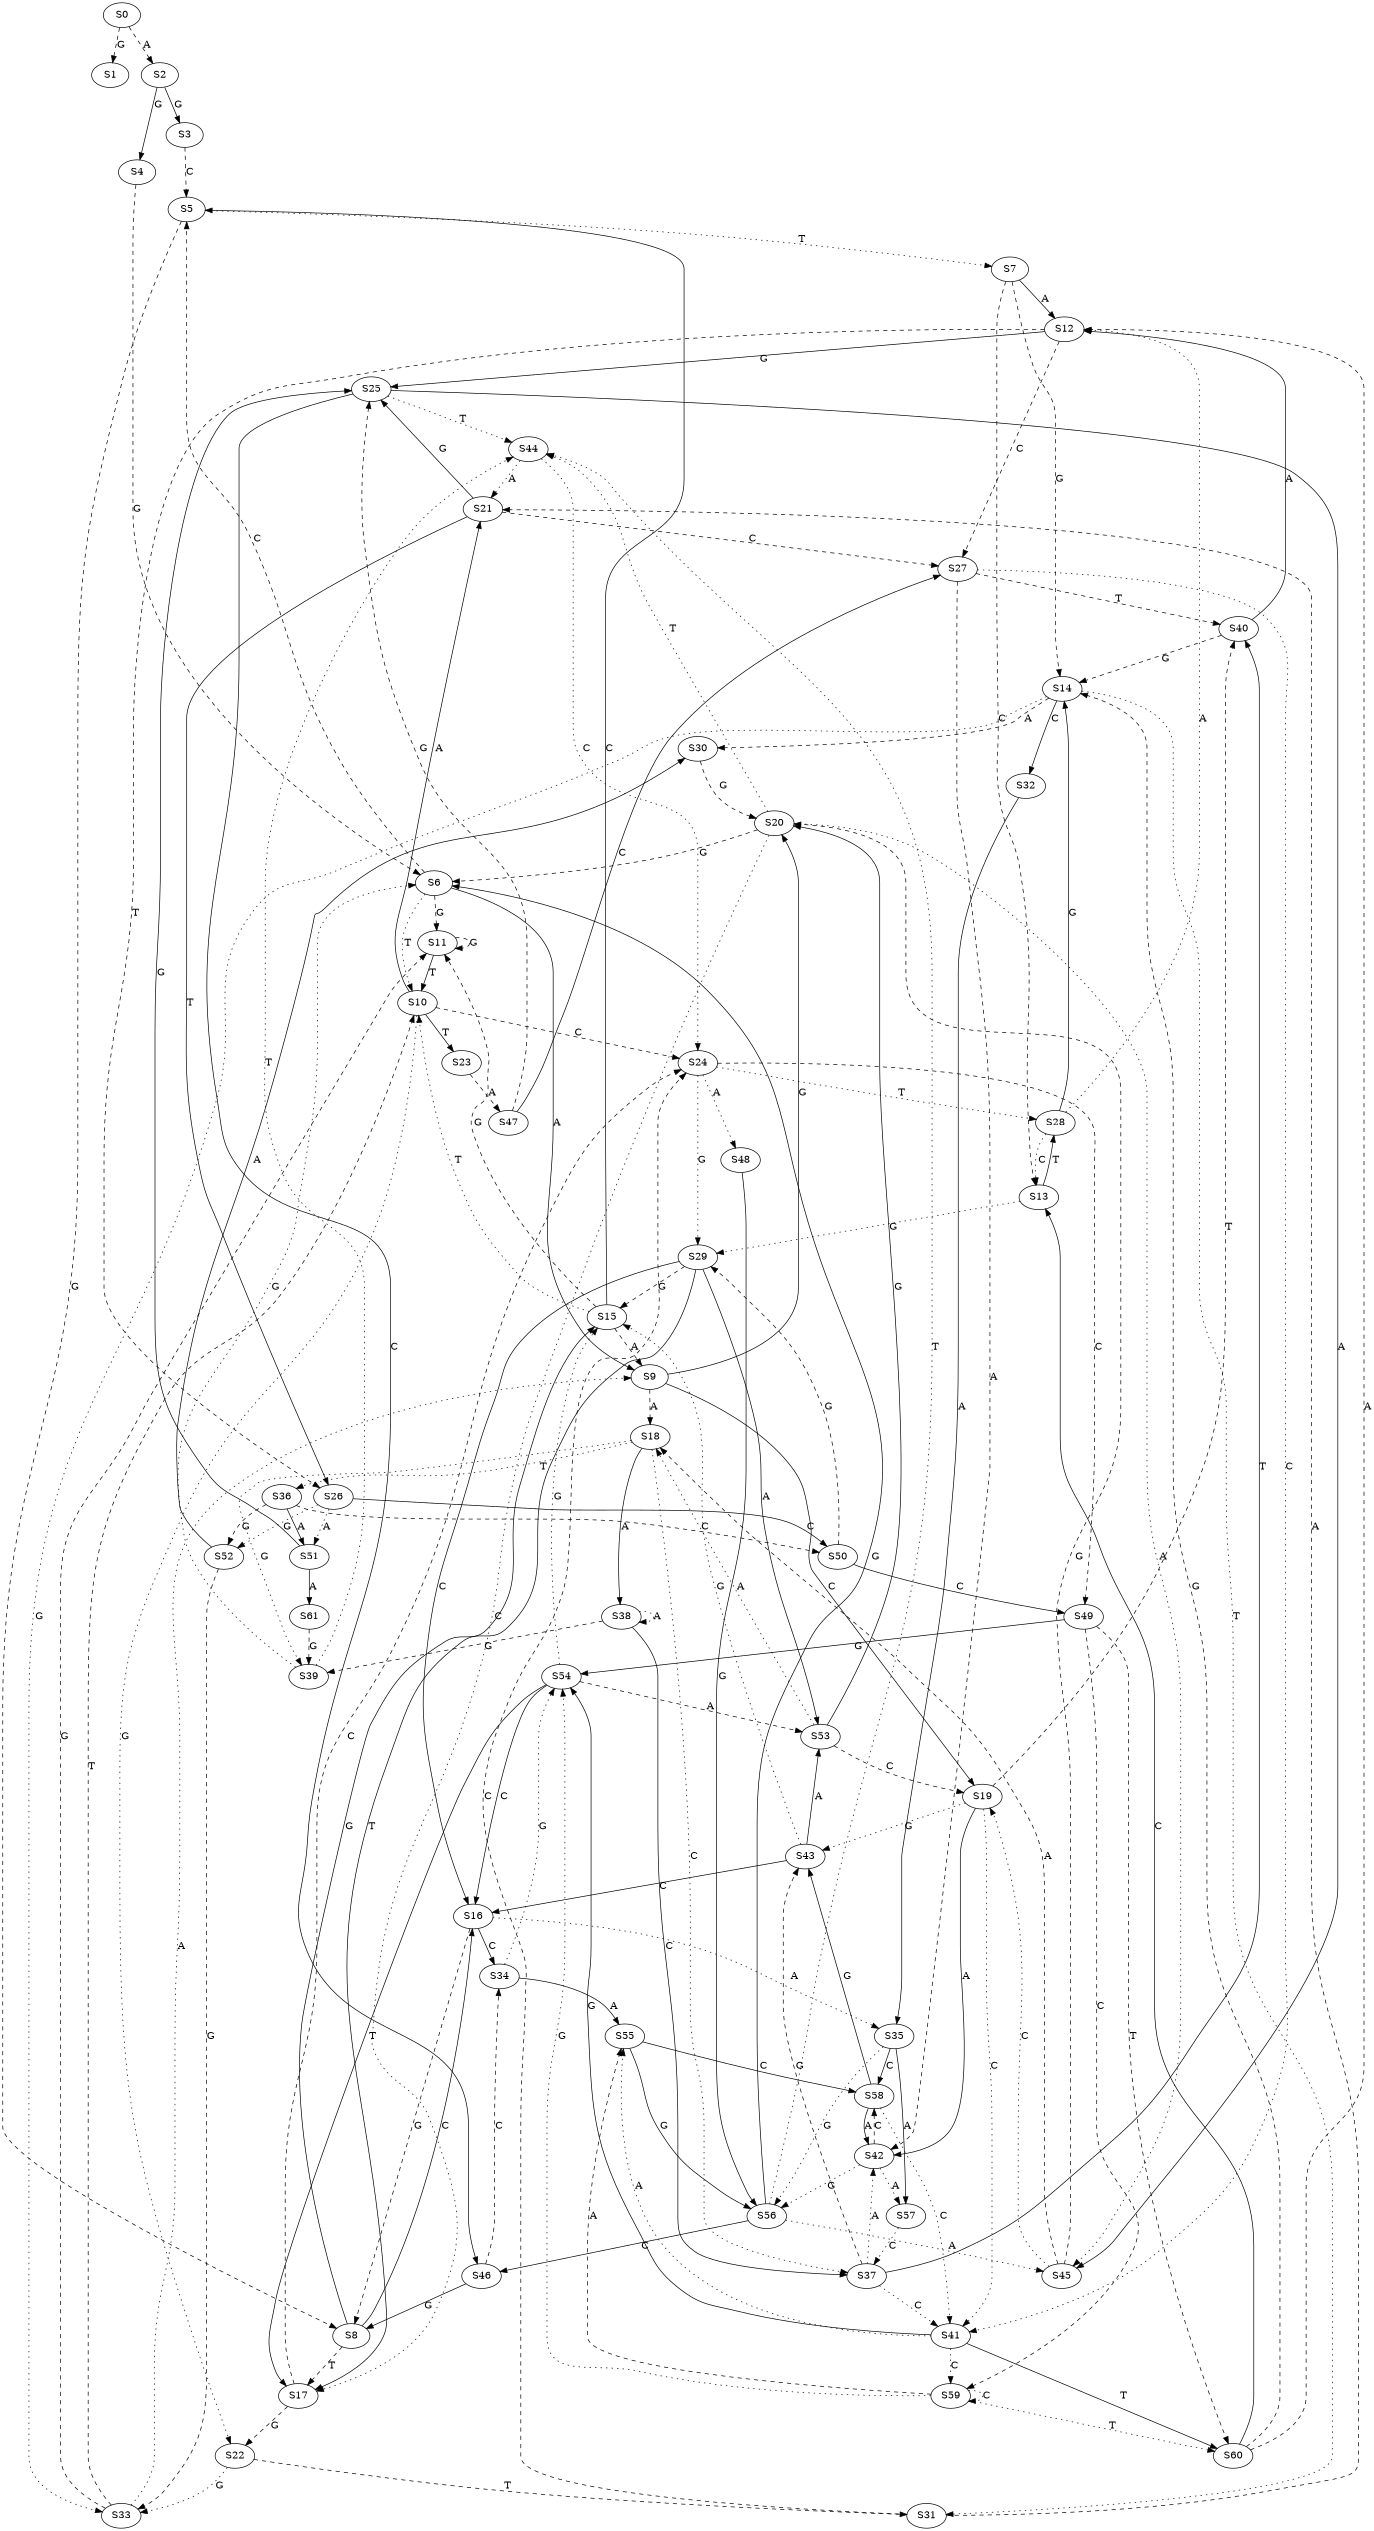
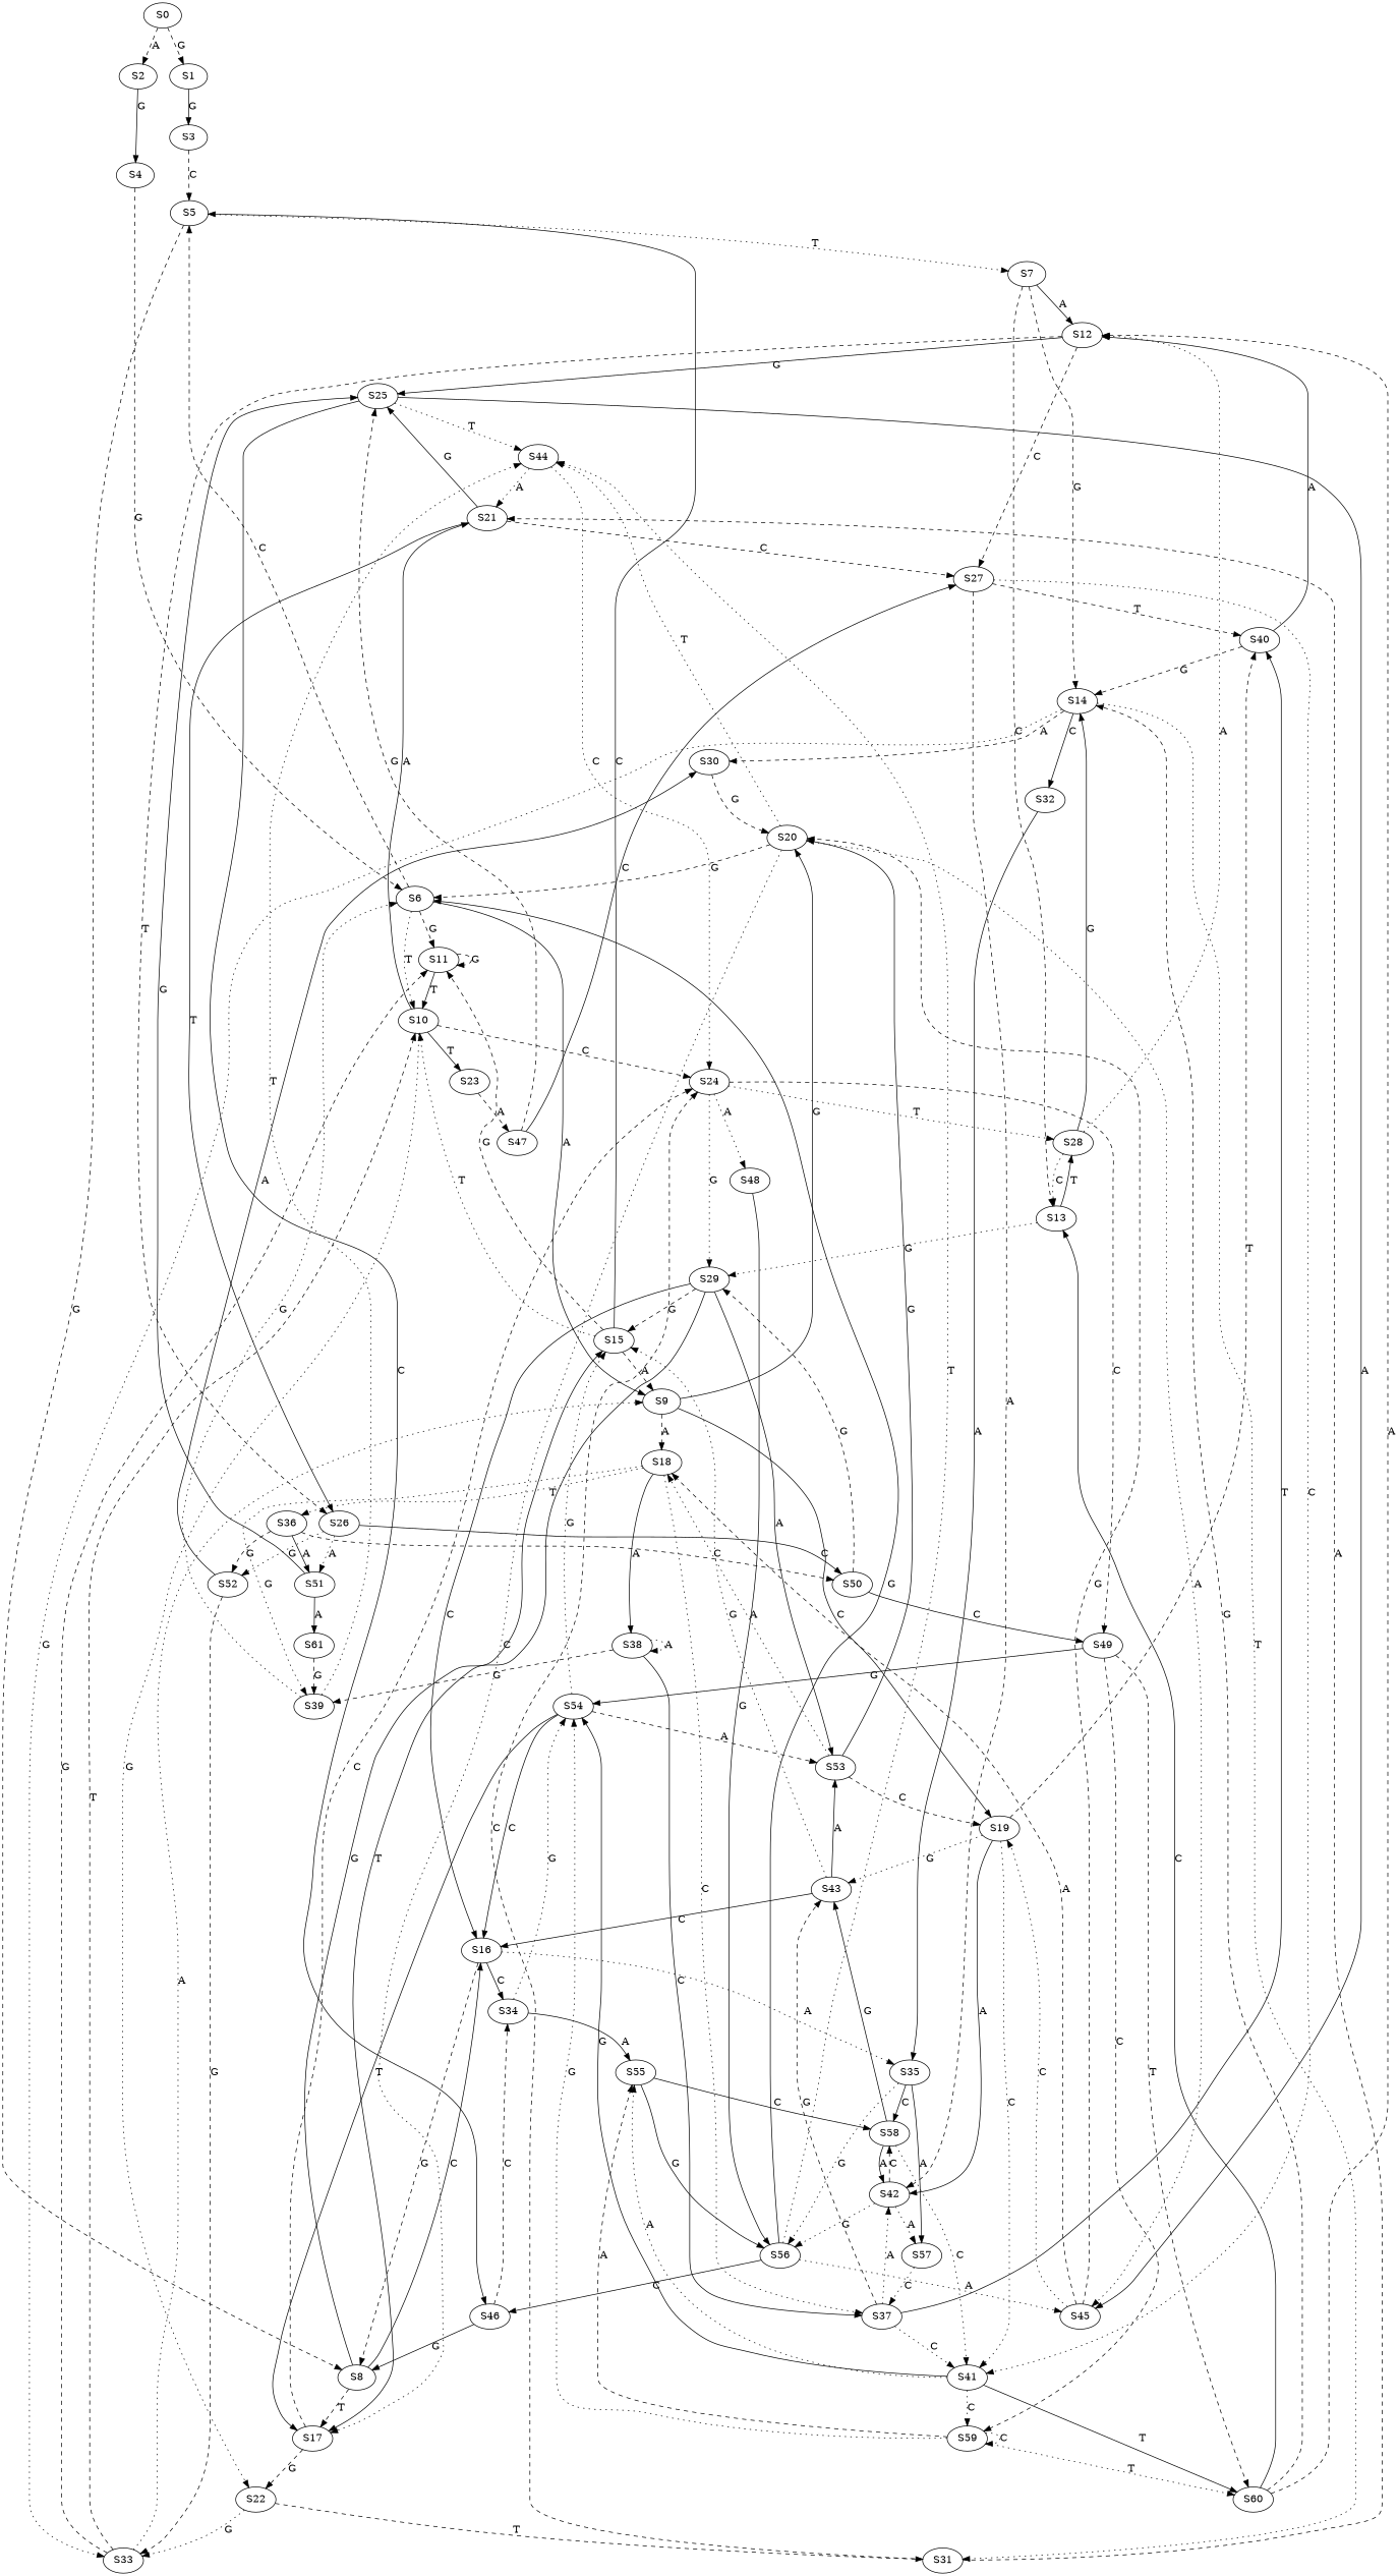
  strict digraph {
    edge [style=solid]
    S0
    S1
    S2
    S3
    S4
    S5
    S6
    S7
    S8
    S9
    S10
    S11
    S12
    S13
    S14
    S15
    S16
    S17
    S18
    S19
    S20
    S21
    S22
    S23
    S24
    S25
    S26
    S27
    S28
    S29
    S30
    S31
    S32
    S33
    S34
    S35
    S36
    S37
    S38
    S39
    S40
    S41
    S42
    S43
    S44
    S45
    S47
    S48
    S49
    S46
    S50
    S51
    S52
    S53
    S54
    S55
    S56
    S57
    S58
    S59
    S60
    S61
    S0 -> S1 [label=G style=dashed]
    S0 -> S2 [label=A style=dashed]
-   S2 -> S3 [label=G]
+   S1 -> S3 [label=G]
    S2 -> S4 [label=G]
    S3 -> S5 [label=C style=dashed]
    S4 -> S6 [label=G style=dashed]
    S5 -> S7 [label=T style=dotted]
    S5 -> S8 [label=G style=dashed]
    S6 -> S5 [label=C style=dashed]
    S6 -> S9 [label=A]
    S6 -> S10 [label=T style=dotted]
    S6 -> S11 [label=G style=dashed]
    S7 -> S12 [label=A]
    S7 -> S13 [label=C style=dashed]
    S7 -> S14 [label=G style=dashed]
    S8 -> S15 [label=G]
    S8 -> S16 [label=C]
    S8 -> S17 [label=T style=dashed]
    S9 -> S18 [label=A style=dashed]
    S9 -> S19 [label=C]
    S9 -> S20 [label=G]
    S10 -> S21 [label=A]
    S10 -> S22 [label=G style=dotted]
    S10 -> S23 [label=T]
    S10 -> S24 [label=C style=dashed]
    S11 -> S10 [label=T]
    S11 -> S11 [label=G style=dashed]
    S12 -> S25 [label=G]
    S12 -> S26 [label=T style=dashed]
    S12 -> S27 [label=C style=dashed]
    S13 -> S28 [label=T]
    S13 -> S29 [label=G style=dotted]
    S14 -> S30 [label=A style=dashed]
    S14 -> S31 [label=T style=dotted]
    S14 -> S32 [label=C]
    S14 -> S33 [label=G style=dotted]
    S15 -> S5 [label=C]
    S15 -> S9 [label=A style=dashed]
    S15 -> S10 [label=T style=dotted]
    S15 -> S11 [label=G style=dashed]
    S16 -> S8 [label=G style=dashed]
    S16 -> S34 [label=C]
    S16 -> S35 [label=A style=dotted]
    S17 -> S22 [label=G style=dashed]
    S17 -> S24 [label=C style=dashed]
    S18 -> S36 [label=T style=dotted]
    S18 -> S37 [label=C style=dotted]
    S18 -> S38 [label=A]
    S18 -> S39 [label=G style=dotted]
    S19 -> S40 [label=T style=dashed]
    S19 -> S41 [label=C style=dotted]
    S19 -> S42 [label=A]
    S19 -> S43 [label=G style=dotted]
    S20 -> S6 [label=G style=dashed]
    S20 -> S17 [label=C style=dotted]
    S20 -> S44 [label=T style=dotted]
    S20 -> S45 [label=A style=dotted]
    S21 -> S25 [label=G]
    S21 -> S26 [label=T]
    S21 -> S27 [label=C style=dashed]
    S22 -> S31 [label=T style=dashed]
    S22 -> S33 [label=G style=dotted]
    S23 -> S47 [label=A style=dashed]
    S24 -> S28 [label=T style=dotted]
    S24 -> S29 [label=G style=dotted]
    S24 -> S48 [label=A style=dotted]
    S24 -> S49 [label=C style=dashed]
    S25 -> S44 [label=T style=dotted]
    S25 -> S45 [label=A]
    S25 -> S46 [label=C]
    S26 -> S50 [label=C]
    S26 -> S51 [label=A style=dotted]
    S26 -> S52 [label=G style=dotted]
    S27 -> S40 [label=T style=dashed]
    S27 -> S41 [label=C style=dotted]
    S27 -> S42 [label=A style=dashed]
    S28 -> S12 [label=A style=dotted]
    S28 -> S13 [label=C style=dotted]
    S28 -> S14 [label=G]
    S29 -> S15 [label=G style=dashed]
    S29 -> S16 [label=C]
    S29 -> S17 [label=T]
    S29 -> S53 [label=A]
    S30 -> S20 [label=G style=dashed]
    S31 -> S21 [label=A style=dashed]
    S31 -> S24 [label=C style=dashed]
    S32 -> S35 [label=A]
    S33 -> S9 [label=A style=dotted]
    S33 -> S10 [label=T style=dashed]
    S33 -> S11 [label=G style=dashed]
    S34 -> S54 [label=G style=dotted]
    S34 -> S55 [label=A]
    S35 -> S56 [label=G style=dotted]
    S35 -> S57 [label=A]
    S35 -> S58 [label=C]
    S36 -> S50 [label=C style=dashed]
    S36 -> S51 [label=A]
    S36 -> S52 [label=G style=dashed]
    S37 -> S40 [label=T]
    S37 -> S41 [label=C style=dotted]
    S37 -> S42 [label=A style=dotted]
    S37 -> S43 [label=G style=dashed]
    S38 -> S37 [label=C]
    S38 -> S38 [label=A style=dotted]
    S38 -> S39 [label=G style=dashed]
    S39 -> S6 [label=G style=dotted]
    S39 -> S44 [label=T style=dotted]
    S40 -> S12 [label=A]
    S40 -> S14 [label=G style=dashed]
    S41 -> S54 [label=G]
    S41 -> S55 [label=A style=dotted]
    S41 -> S59 [label=C style=dotted]
    S41 -> S60 [label=T]
    S42 -> S56 [label=G style=dotted]
    S42 -> S57 [label=A style=dotted]
    S42 -> S58 [label=C style=dashed]
    S43 -> S15 [label=G style=dotted]
    S43 -> S16 [label=C]
    S43 -> S53 [label=A]
    S44 -> S21 [label=A style=dotted]
    S44 -> S24 [label=C style=dotted]
    S45 -> S18 [label=A style=dashed]
    S45 -> S19 [label=C style=dotted]
    S45 -> S20 [label=G style=dashed]
    S47 -> S25 [label=G style=dashed]
    S47 -> S27 [label=C]
    S48 -> S56 [label=G]
    S49 -> S54 [label=G]
    S49 -> S59 [label=C style=dashed]
    S49 -> S60 [label=T style=dashed]
    S46 -> S8 [label=G]
    S46 -> S34 [label=C style=dashed]
    S50 -> S29 [label=G style=dashed]
    S50 -> S49 [label=C]
    S51 -> S25 [label=G]
    S51 -> S61 [label=A]
    S52 -> S30 [label=A]
    S52 -> S33 [label=G style=dashed]
    S53 -> S18 [label=A style=dotted]
    S53 -> S19 [label=C style=dashed]
    S53 -> S20 [label=G]
    S54 -> S15 [label=G style=dotted]
    S54 -> S16 [label=C]
    S54 -> S17 [label=T]
    S54 -> S53 [label=A style=dashed]
    S55 -> S56 [label=G]
    S55 -> S58 [label=C]
    S56 -> S6 [label=G]
    S56 -> S44 [label=T style=dotted]
    S56 -> S45 [label=A style=dotted]
    S56 -> S46 [label=C]
    S57 -> S37 [label=C style=dotted]
    S58 -> S41 [label=C style=dotted]
    S58 -> S42 [label=A]
    S58 -> S43 [label=G]
    S59 -> S54 [label=G style=dotted]
    S59 -> S55 [label=A style=dashed]
    S59 -> S59 [label=C style=dotted]
    S59 -> S60 [label=T style=dotted]
    S60 -> S12 [label=A style=dashed]
    S60 -> S13 [label=C]
    S60 -> S14 [label=G style=dashed]
    S61 -> S39 [label=G style=dashed]
  }
